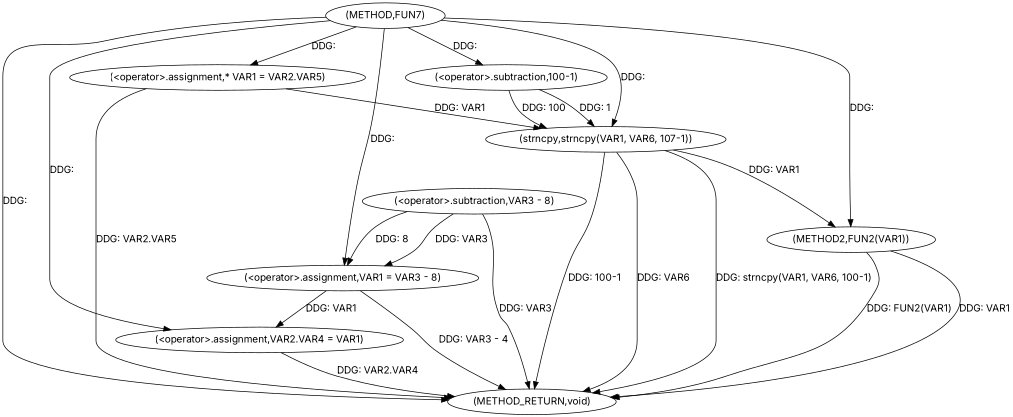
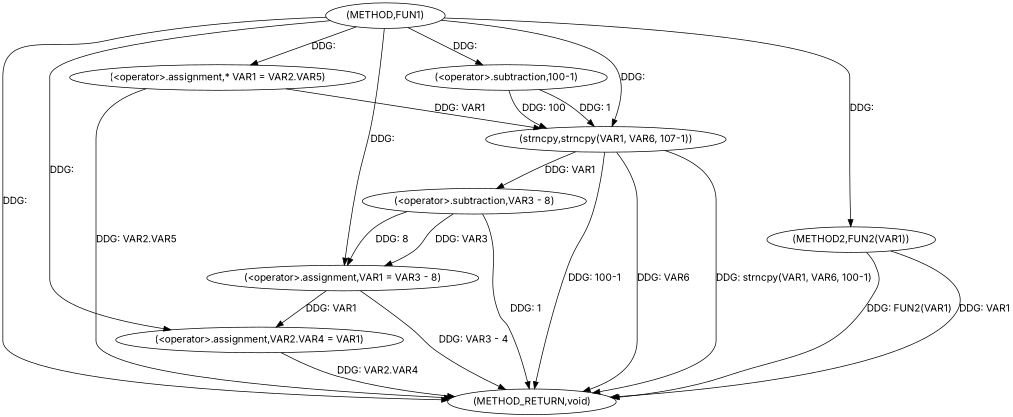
  digraph {
    fontname=Inter
    node [fontname=Inter]
    edge [fontname=Inter]
-   n1 [label="(METHOD,FUN7)"]
+   n1 [label="(METHOD,FUN1)"]
    n2 [label="(<operator>.assignment,VAR1 = VAR3 - 8)"]
    n3 [label="(<operator>.assignment,VAR2.VAR4 = VAR1)"]
    n4 [label="(<operator>.assignment,* VAR1 = VAR2.VAR5)"]
    n5 [label="(strncpy,strncpy(VAR1, VAR6, 107-1))"]
    n6 [label="(<operator>.subtraction,100-1)"]
    n7 [label="(METHOD2,FUN2(VAR1))"]
    n8 [label="(METHOD_RETURN,void)"]
    n9 [label="(<operator>.subtraction,VAR3 - 8)"]
    n1 -> n2 [label="DDG: "]
    n1 -> n3 [label="DDG: "]
    n1 -> n4 [label="DDG: "]
    n1 -> n5 [label="DDG: "]
    n1 -> n6 [label="DDG: "]
    n1 -> n7 [label="DDG: "]
    n1 -> n8 [label="DDG: "]
    n2 -> n3 [label="DDG: VAR1"]
    n2 -> n8 [label="DDG: VAR3 - 4"]
    n3 -> n8 [label="DDG: VAR2.VAR4"]
    n4 -> n5 [label="DDG: VAR1"]
    n4 -> n8 [label="DDG: VAR2.VAR5"]
-   n5 -> n7 [label="DDG: VAR1"]
+   n5 -> n9 [label="DDG: VAR1"]
    n5 -> n8 [label="DDG: 100-1"]
    n5 -> n8 [label="DDG: VAR6"]
    n5 -> n8 [label="DDG: strncpy(VAR1, VAR6, 100-1)"]
    n6 -> n5 [label="DDG: 100"]
    n6 -> n5 [label="DDG: 1"]
    n7 -> n8 [label="DDG: FUN2(VAR1)"]
    n7 -> n8 [label="DDG: VAR1"]
    n9 -> n2 [label="DDG: VAR3"]
    n9 -> n2 [label="DDG: 8"]
-   n9 -> n8 [label="DDG: VAR3"]
+   n9 -> n8 [label="DDG: 1"]
  }
